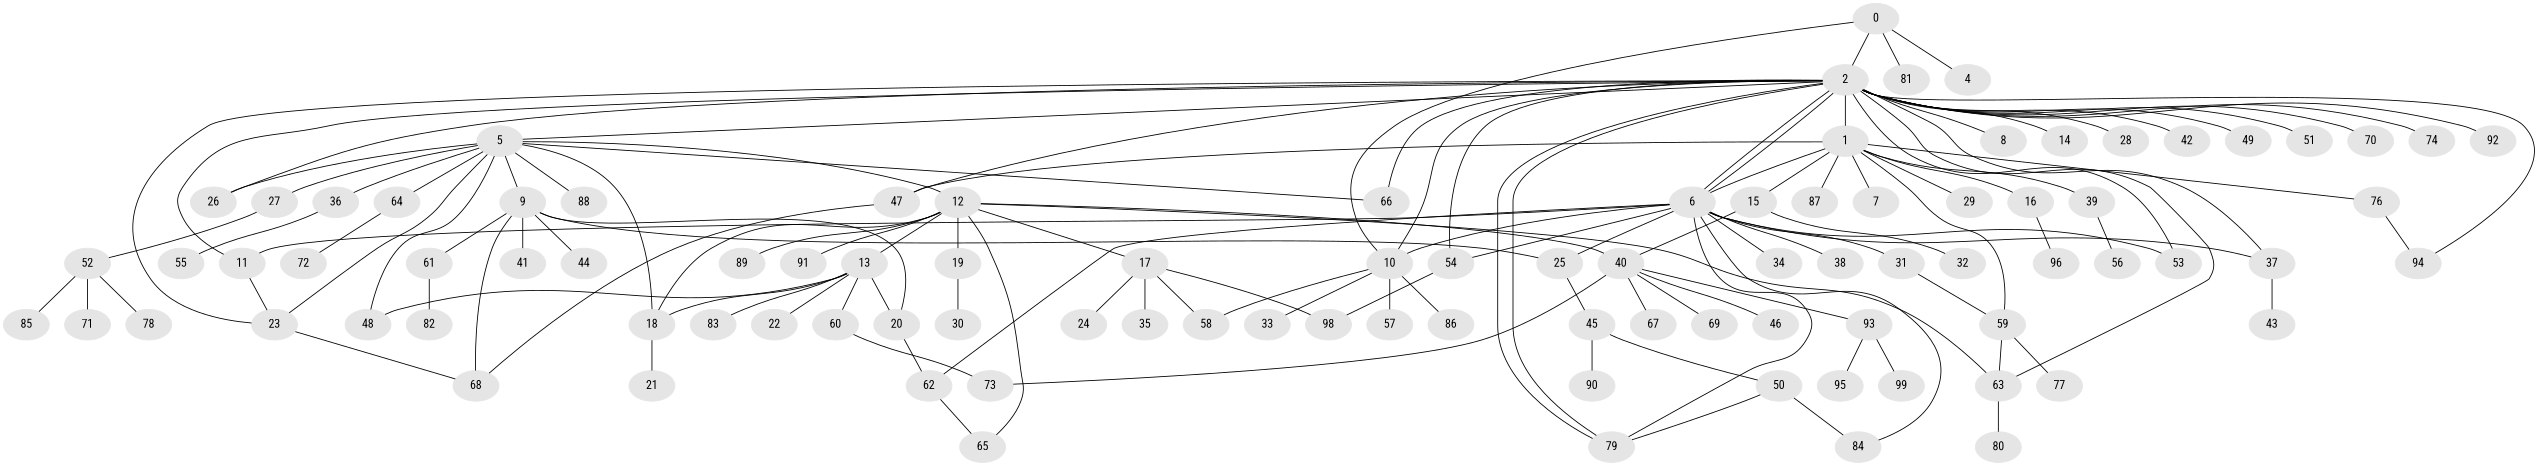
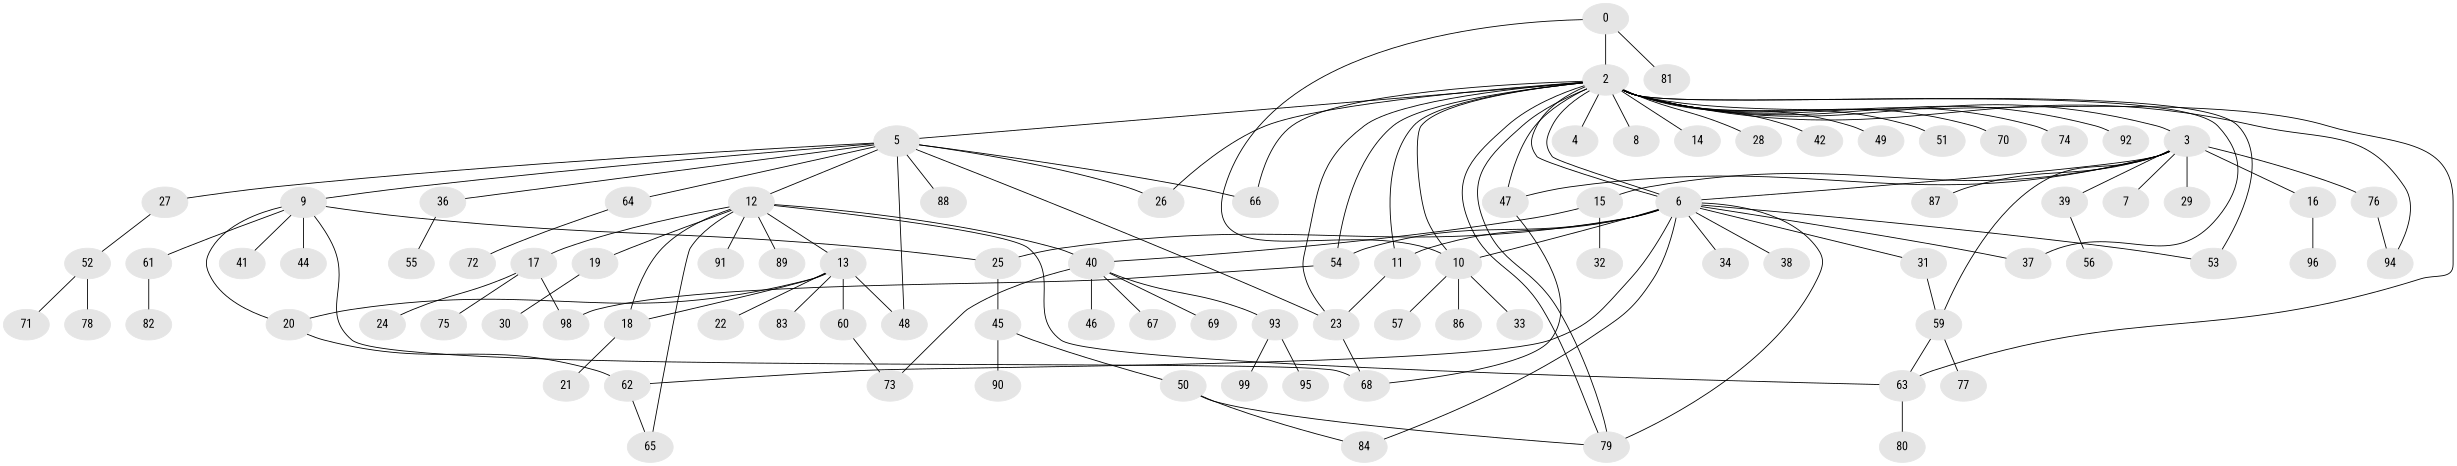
  graph {
    fontname="Roboto Condensed"
    node [color=gray90 fontname="Roboto Condensed" style=filled]
    edge [fontname="Roboto Condensed"]
    n1 [label=0]
    2
    10
    81
-   3 [label=1]
+   3
    4
    5
    6
    8
    11
    14
    23
    26
    28
    37
    42
    47
    49
    51
    53
    54
    63
    66
    70
    74
    79
    92
    94
    33
    57
-   58
    86
    7
    15
    16
    29
    39
    59
    76
    87
    9
    12
    18
    27
    36
    48
    64
    88
    25
    31
    34
    38
    62
    84
    68
-   43
    98
    80
    40
    32
    96
    56
    77
    20
    41
    44
    61
    13
    17
    19
    65
    89
    91
    21
    52
    55
    72
    45
    82
    22
    60
    83
    24
-   35
+   35 [label=75]
    30
    46
    67
    69
    73
    93
    50
    90
    71
    78
-   85
    95
    99
    n1 -- 2
    n1 -- 10
    n1 -- 81
    2 -- 10
    2 -- 3
-   n1 -- 4
+   2 -- 4
    2 -- 5
    2 -- 6
    2 -- 6
    2 -- 8
    2 -- 11
    2 -- 14
    2 -- 23
    2 -- 26
    2 -- 28
    2 -- 37
    2 -- 42
    2 -- 47
    2 -- 49
    2 -- 51
    2 -- 53
    2 -- 54
    2 -- 63
    2 -- 66
    2 -- 70
    2 -- 74
    2 -- 79
    2 -- 79
    2 -- 92
    2 -- 94
    10 -- 33
    10 -- 57
-   10 -- 58
    10 -- 86
    3 -- 6
    3 -- 47
    3 -- 7
    3 -- 15
    3 -- 16
    3 -- 29
    3 -- 39
    3 -- 59
    3 -- 76
    3 -- 87
    5 -- 23
    5 -- 26
    5 -- 66
    5 -- 9
    5 -- 12
-   5 -- 18
    5 -- 27
    5 -- 36
    5 -- 48
    5 -- 64
    5 -- 88
    6 -- 10
    6 -- 11
    6 -- 37
    6 -- 53
    6 -- 54
    6 -- 79
    6 -- 25
    6 -- 31
    6 -- 34
    6 -- 38
    6 -- 62
    6 -- 84
    11 -- 23
    23 -- 68
-   37 -- 43
    47 -- 68
    54 -- 98
    63 -- 80
    15 -- 40
    15 -- 32
    16 -- 96
    39 -- 56
    59 -- 63
    59 -- 77
    76 -- 94
    9 -- 25
    9 -- 68
    9 -- 20
    9 -- 41
    9 -- 44
    9 -- 61
    12 -- 63
    12 -- 18
    12 -- 40
    12 -- 13
    12 -- 17
    12 -- 19
    12 -- 65
    12 -- 89
    12 -- 91
    18 -- 21
    27 -- 52
    36 -- 55
    64 -- 72
    25 -- 45
    31 -- 59
    62 -- 65
    40 -- 46
    40 -- 67
    40 -- 69
    40 -- 73
    40 -- 93
    20 -- 62
    61 -- 82
    13 -- 18
    13 -- 48
    13 -- 20
    13 -- 22
    13 -- 60
    13 -- 83
-   17 -- 58
    17 -- 98
    17 -- 24
    17 -- 35
    19 -- 30
    52 -- 71
    52 -- 78
-   52 -- 85
    45 -- 50
    45 -- 90
    60 -- 73
    93 -- 95
    93 -- 99
    50 -- 79
    50 -- 84
  }
